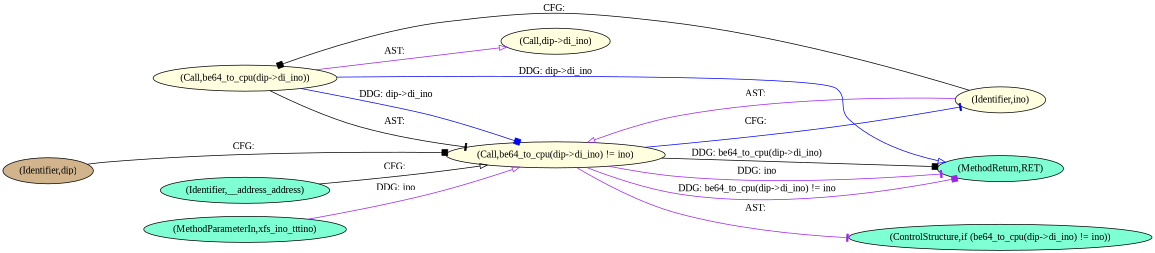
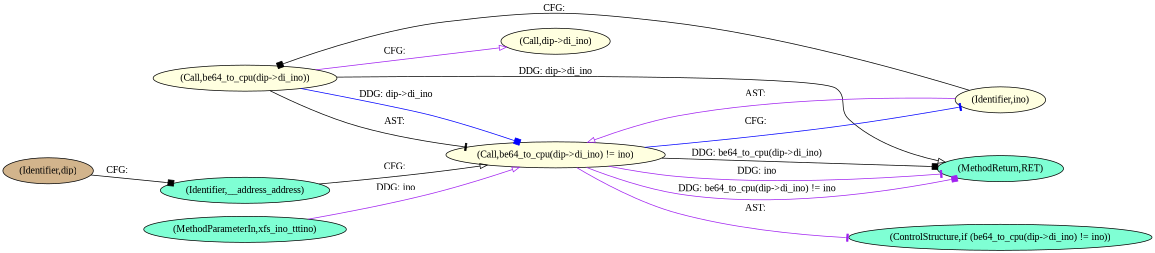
  digraph {
    fontname="Liberation Serif"
    rankdir=LR
    node [fillcolor=lightyellow fontname="Liberation Serif" style=filled]
    edge [arrowhead=box color=black fontname="Liberation Serif"]
    n1 [label="(Call,be64_to_cpu(dip->di_ino))"]
    n2 [label="(Call,be64_to_cpu(dip->di_ino) != ino)"]
    n3 [label="(Call,dip->di_ino)"]
    n4 [fillcolor=aquamarine label="(MethodReturn,RET)"]
    n5 [fillcolor=aquamarine label="(ControlStructure,if (be64_to_cpu(dip->di_ino) != ino))"]
    n6 [label="(Identifier,ino)"]
    n7 [fillcolor=tan label="(Identifier,dip)"]
    n8 [fillcolor=aquamarine label="(Identifier,__address_address)"]
    n9 [fillcolor=aquamarine label="(MethodParameterIn,xfs_ino_t\t\tino)"]
    n1 -> n2 [arrowhead=tee label="AST: "]
    n1 -> n2 [color=blue label="DDG: dip->di_ino"]
-   n1 -> n3 [arrowhead=onormal color=purple label="AST: "]
-   n1 -> n4 [arrowhead=onormal color=blue label="DDG: dip->di_ino"]
+   n1 -> n3 [arrowhead=onormal color=purple label="CFG: "]
+   n1 -> n4 [arrowhead=onormal label="DDG: dip->di_ino"]
    n2 -> n4 [label="DDG: be64_to_cpu(dip->di_ino)"]
    n2 -> n4 [arrowhead=tee color=purple label="DDG: ino"]
    n2 -> n4 [color=purple label="DDG: be64_to_cpu(dip->di_ino) != ino"]
    n2 -> n5 [arrowhead=tee color=purple label="AST: "]
    n2 -> n6 [arrowhead=tee color=blue label="CFG: "]
    n6 -> n1 [label="CFG: "]
    n6 -> n2 [arrowhead=onormal color=purple label="AST: "]
-   n7 -> n2 [label="CFG: "]
+   n7 -> n8 [label="CFG: "]
    n8 -> n2 [arrowhead=onormal label="CFG: "]
    n9 -> n2 [arrowhead=onormal color=purple label="DDG: ino"]
  }
